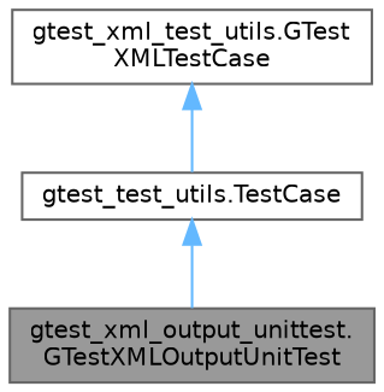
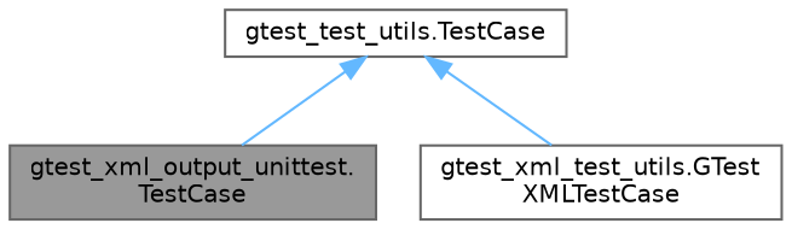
  digraph {
    node [color=gray40 fillcolor=white fontname=Helvetica fontsize=10 shape=box style=filled]
    edge [color=steelblue1 dir=back fontname=Helvetica fontsize=10 labelfontname=Helvetica labelfontsize=10 style=solid]
-   n1 [fillcolor=grey60 fontcolor=black height=0.2 label="gtest_xml_output_unittest.\lGTestXMLOutputUnitTest" width=0.4]
+   n1 [fillcolor=grey60 fontcolor=black height=0.2 label="gtest_xml_output_unittest.\lTestCase" width=0.4]
    n2 [height=0.2 label="gtest_xml_test_utils.GTest\lXMLTestCase" width=0.4]
    n3 [height=0.2 label="gtest_test_utils.TestCase" width=0.4]
    n3 -> n1
-   n2 -> n3
+   n3 -> n2
  }
